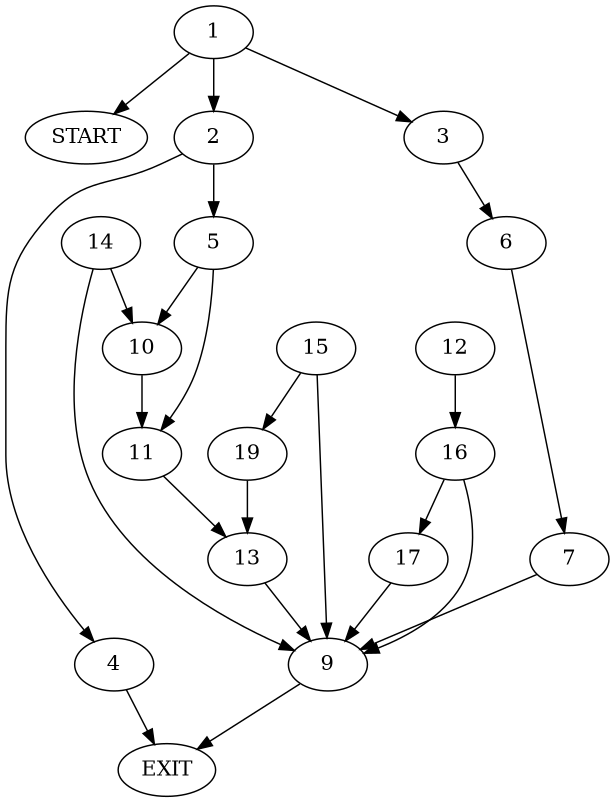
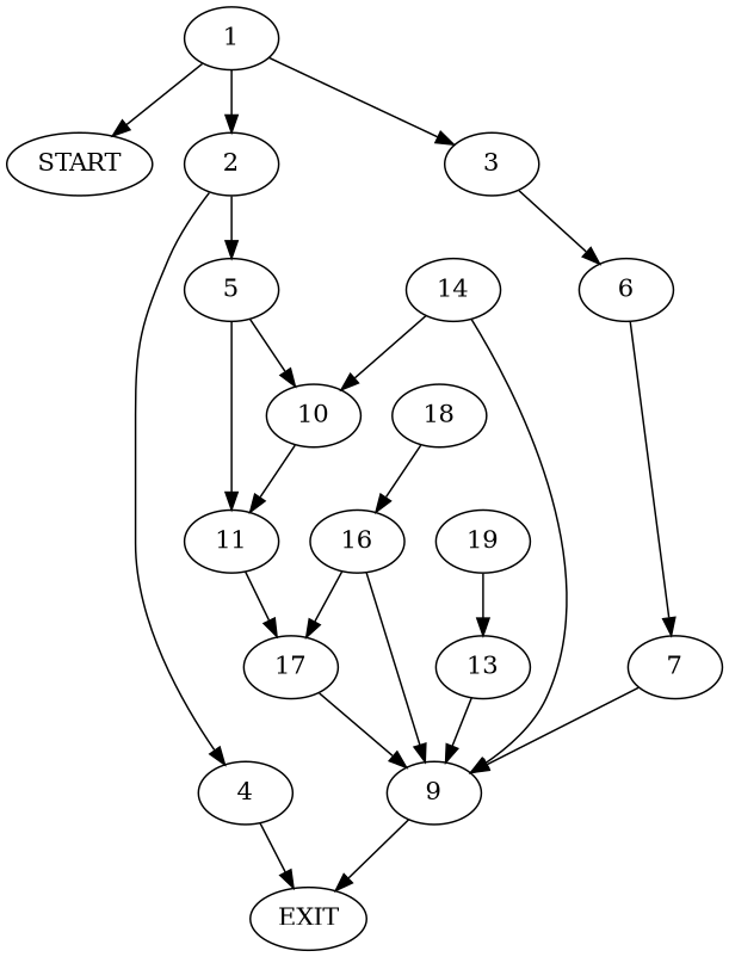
  digraph {
    n1 [label=START]
    1
    2
    3
    n5 [label=EXIT]
    4
    5
    6
    10
    11
    7
    13
    9
    14
    16
    17
-   15
    19
-   18 [label=12]
+   18
    1 -> n1
    1 -> 2
    1 -> 3
    2 -> 4
    2 -> 5
    3 -> 6
    4 -> n5
    5 -> 10
    5 -> 11
    6 -> 7
    10 -> 11
-   11 -> 13
+   11 -> 17
    7 -> 9
    13 -> 9
    9 -> n5
    14 -> 10
    14 -> 9
    16 -> 9
    16 -> 17
    17 -> 9
-   15 -> 9
-   15 -> 19
    19 -> 13
    18 -> 16
  }
